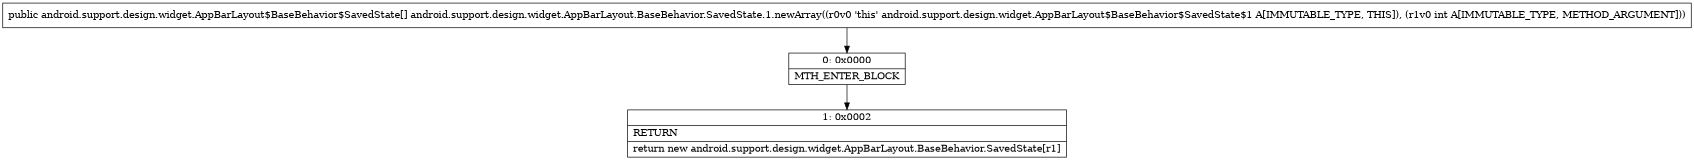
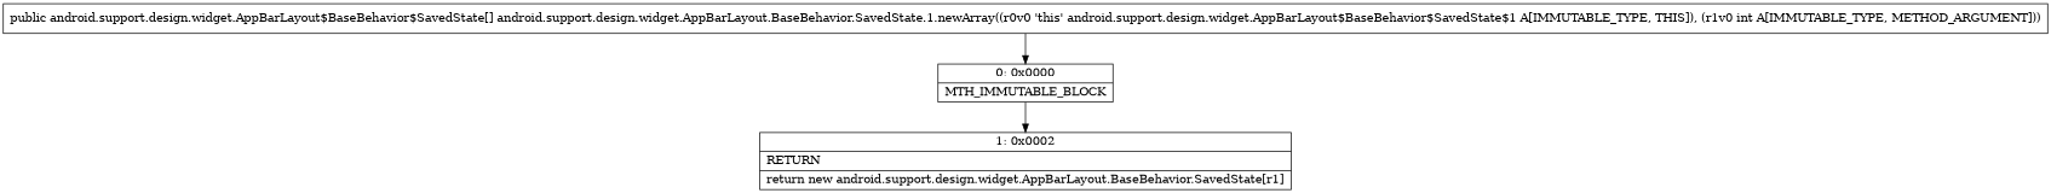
  digraph {
    node [shape=record]
-   n1 [label="{0\:\ 0x0000|MTH_ENTER_BLOCK\l}"]
+   n1 [label="{0\:\ 0x0000|MTH_IMMUTABLE_BLOCK\l}"]
    n2 [label="{1\:\ 0x0002|RETURN\l|return new android.support.design.widget.AppBarLayout.BaseBehavior.SavedState[r1]\l}"]
    n3 [label="{public android.support.design.widget.AppBarLayout$BaseBehavior$SavedState[] android.support.design.widget.AppBarLayout.BaseBehavior.SavedState.1.newArray((r0v0 'this' android.support.design.widget.AppBarLayout$BaseBehavior$SavedState$1 A[IMMUTABLE_TYPE, THIS]), (r1v0 int A[IMMUTABLE_TYPE, METHOD_ARGUMENT])) }"]
    n1 -> n2
    n3 -> n1
  }
